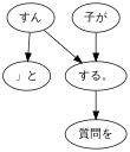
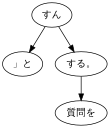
  digraph {
    fontname="Open Sans"
    node [fontname="Open Sans"]
    edge [fontname="Open Sans"]
    n1 [label="」と"]
    n2 [label="すん"]
    n3 [label="する。"]
    n4 [label="質問を"]
-   n5 [label="子が"]
    n2 -> n1
    n2 -> n3
    n3 -> n4
-   n5 -> n3
  }
